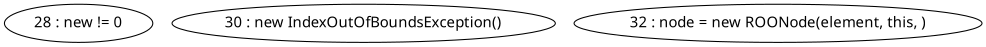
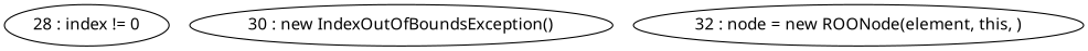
  digraph {
    fontname="Noto Sans"
    node [fontname="Noto Sans"]
-   "28 : index != 0" [label="28 : new != 0"]
+   "28 : index != 0"
    "30 : new IndexOutOfBoundsException()"
    "32 : node = new ROONode(element, this, )"
  }
